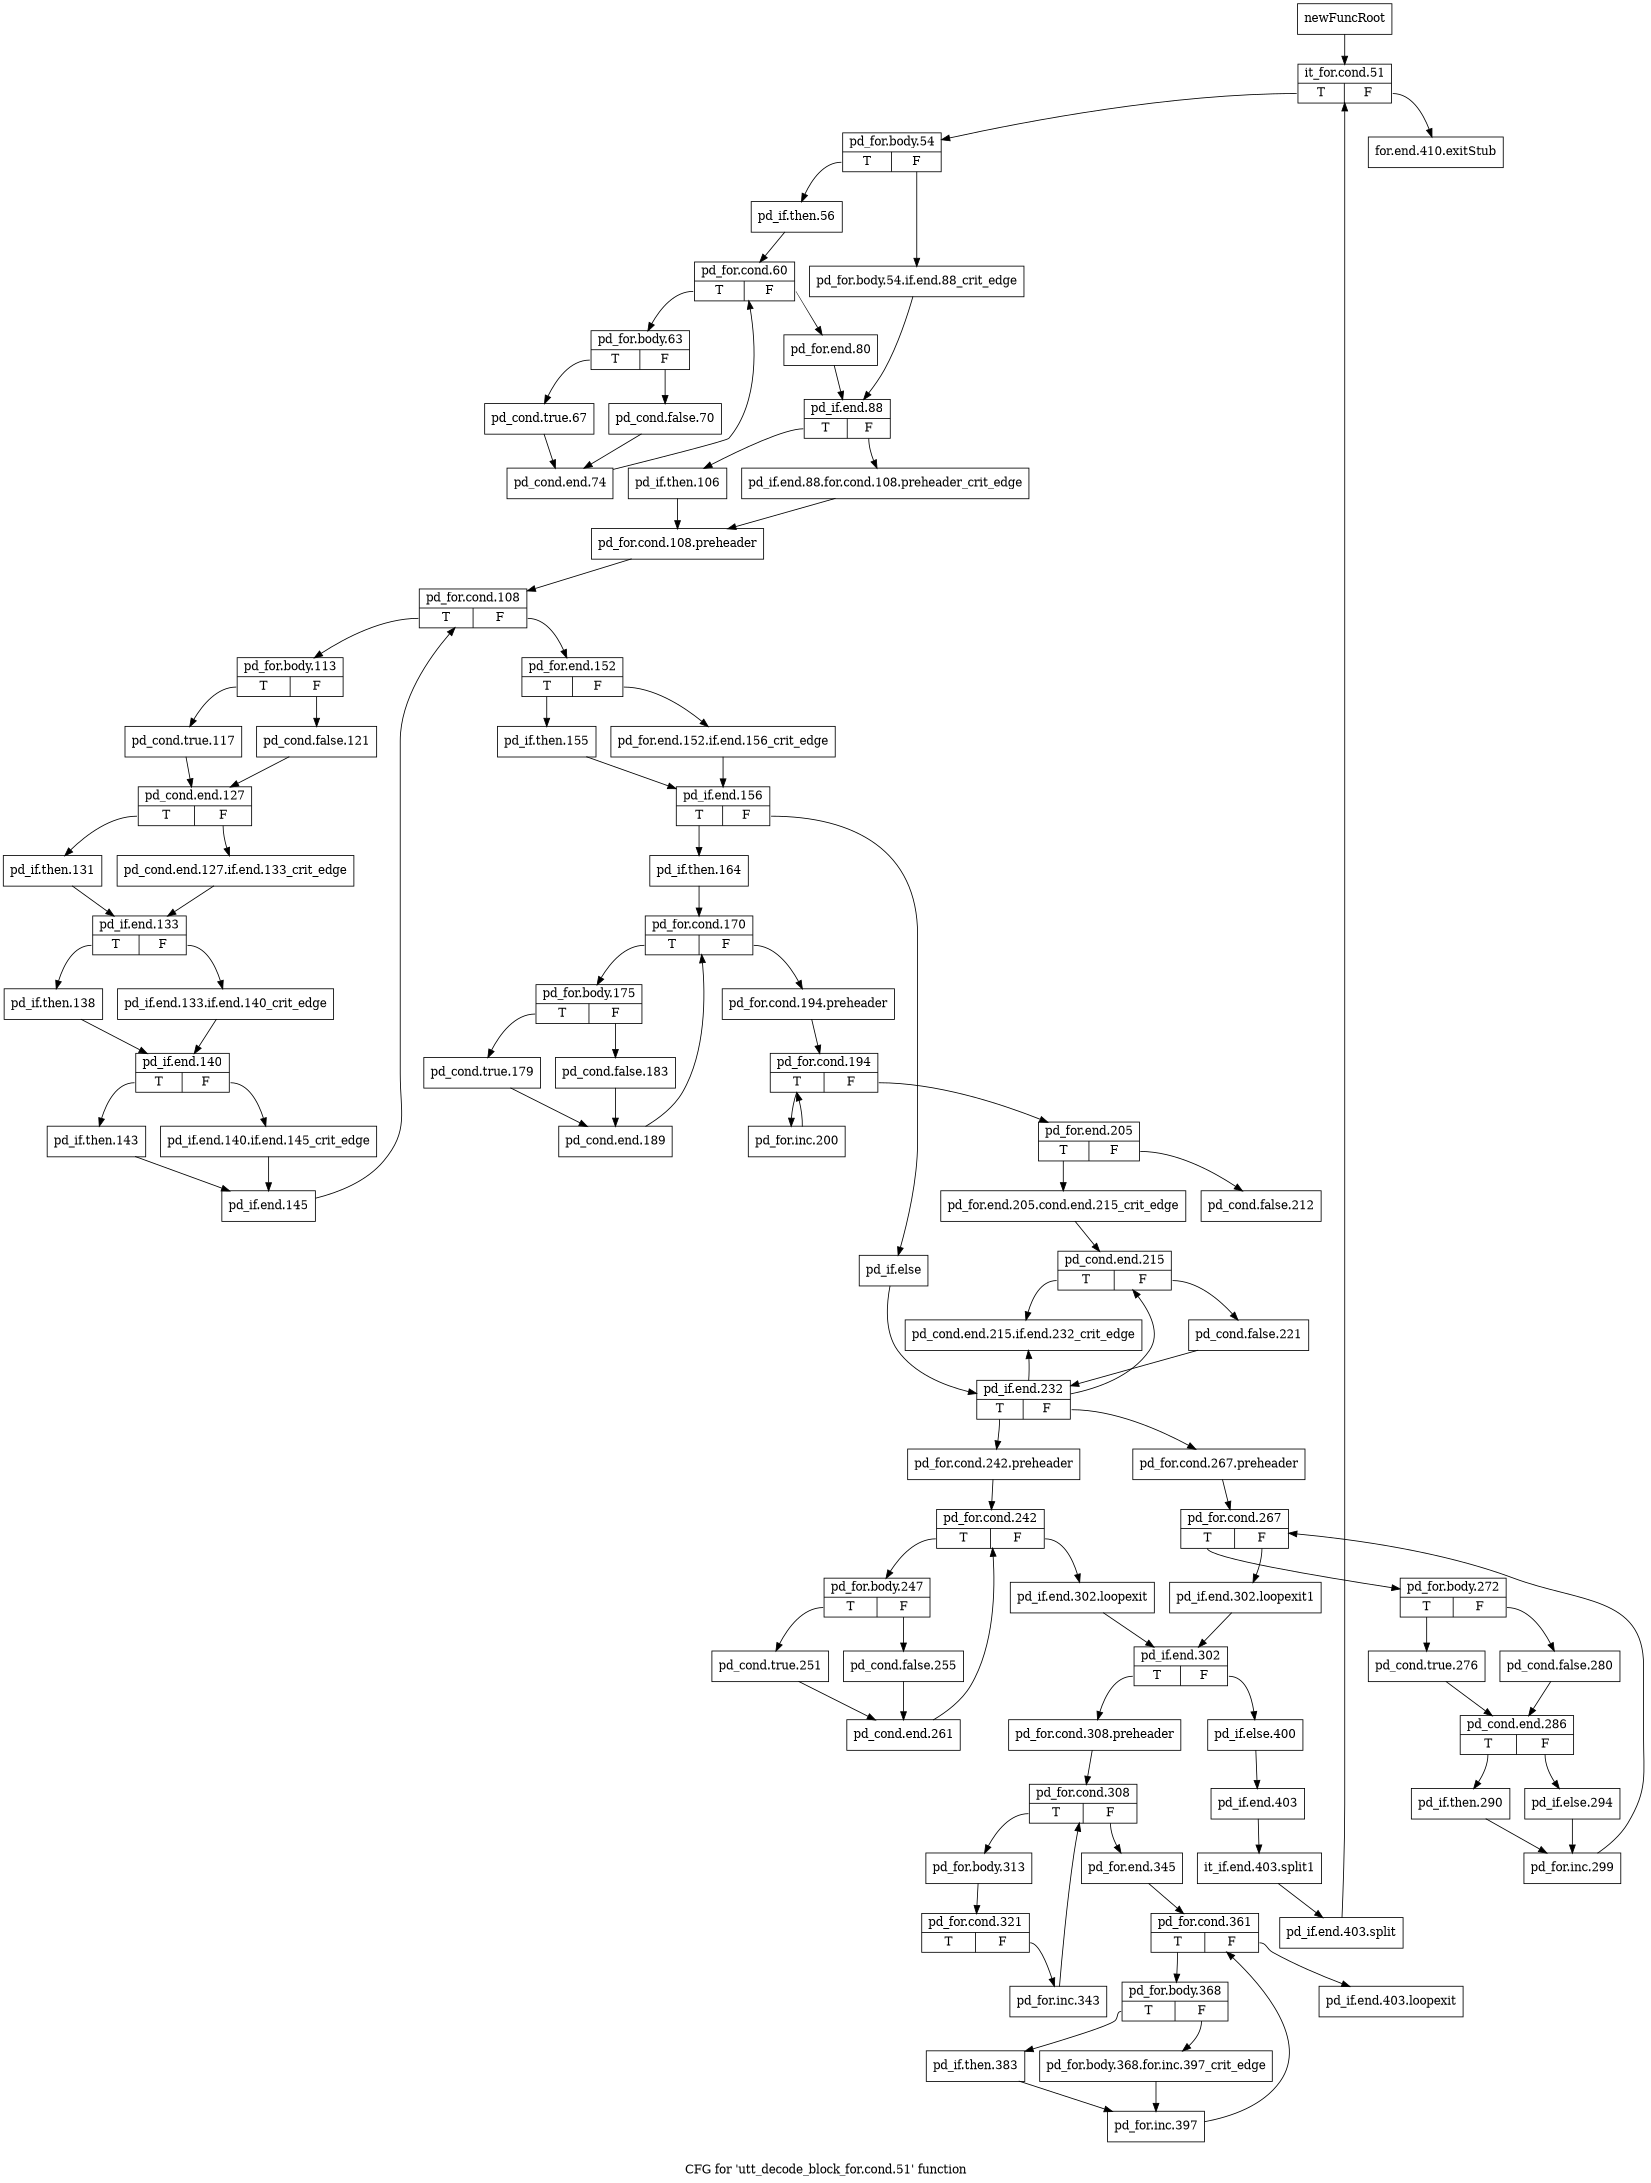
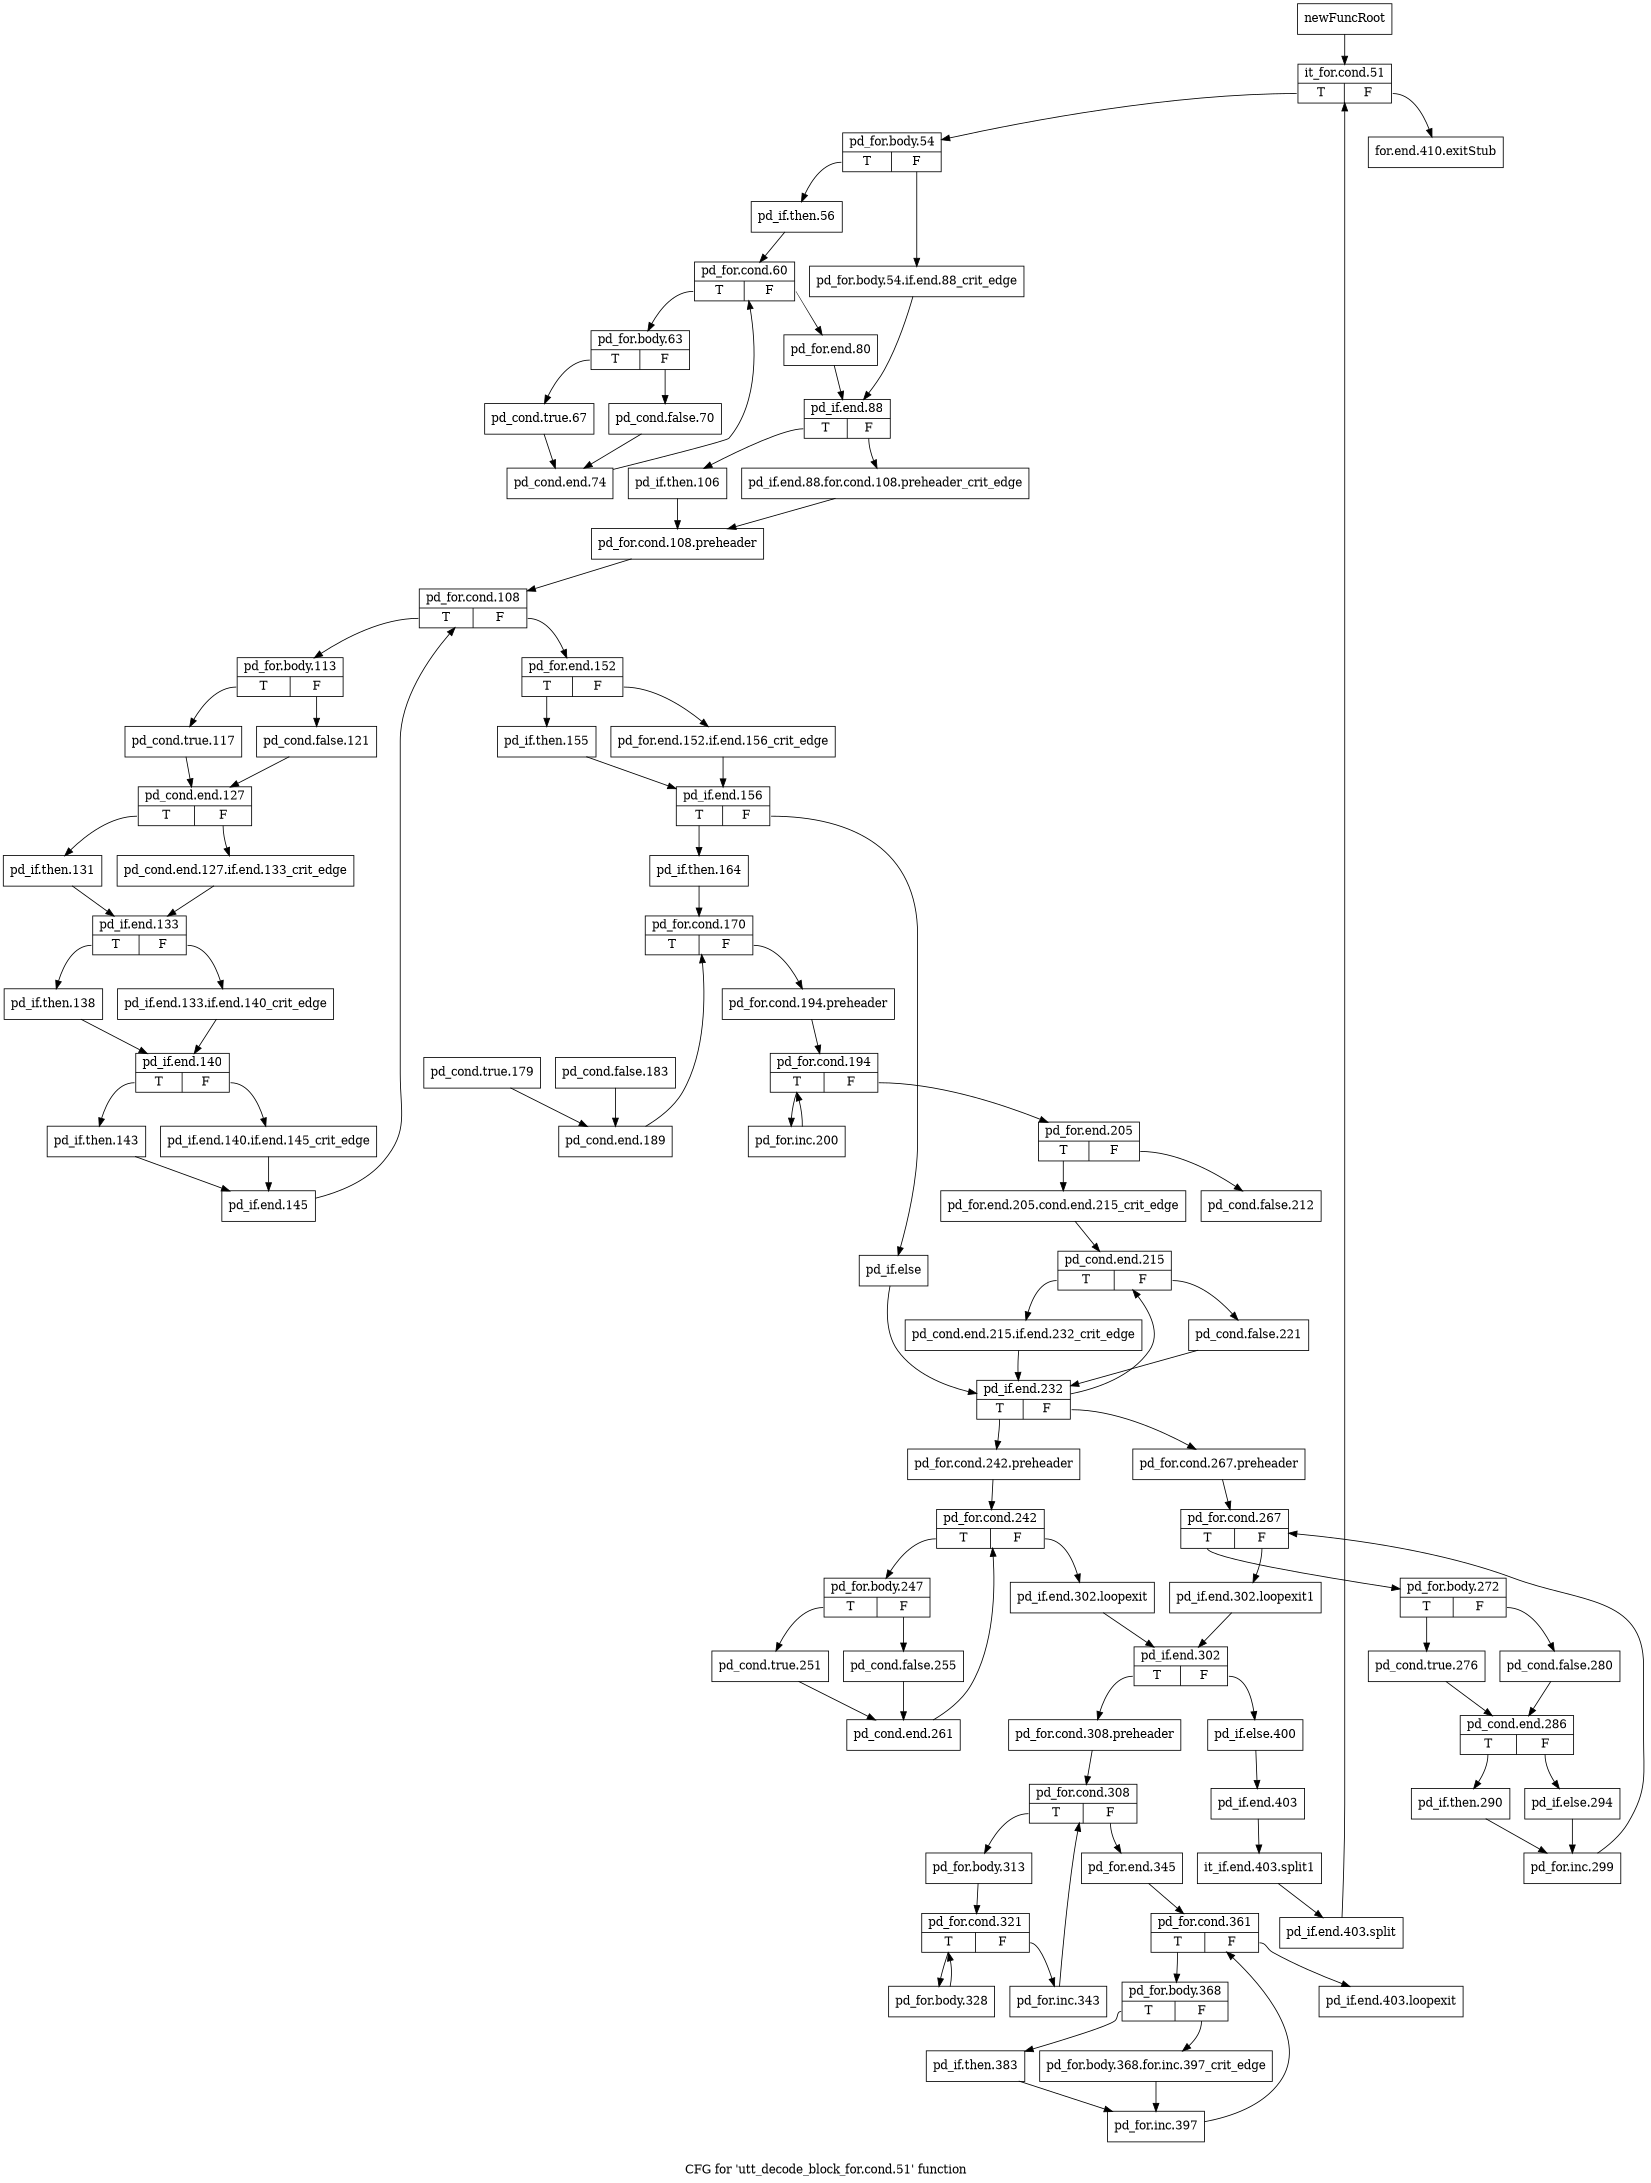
  digraph {
    label="CFG for 'utt_decode_block_for.cond.51' function"
    node [shape=record]
    n1 [label="{newFuncRoot}"]
    n2 [label="{it_for.cond.51|{<s0>T|<s1>F}}"]
    n3 [label="{for.end.410.exitStub}"]
    n4 [label="{pd_for.body.54|{<s0>T|<s1>F}}"]
    n5 [label="{pd_if.then.56}"]
    n6 [label="{pd_for.body.54.if.end.88_crit_edge}"]
    n7 [label="{pd_for.cond.60|{<s0>T|<s1>F}}"]
    n8 [label="{pd_if.end.88|{<s0>T|<s1>F}}"]
    n9 [label="{pd_for.body.63|{<s0>T|<s1>F}}"]
    n10 [label="{pd_for.end.80}"]
    n11 [label="{pd_if.then.106}"]
    n12 [label="{pd_if.end.88.for.cond.108.preheader_crit_edge}"]
    n13 [label="{pd_for.cond.108.preheader}"]
    n14 [label="{pd_cond.true.67}"]
    n15 [label="{pd_cond.false.70}"]
    n16 [label="{pd_cond.end.74}"]
    n17 [label="{pd_for.cond.108|{<s0>T|<s1>F}}"]
    n18 [label="{pd_for.body.113|{<s0>T|<s1>F}}"]
    n19 [label="{pd_for.end.152|{<s0>T|<s1>F}}"]
    n20 [label="{pd_cond.true.117}"]
    n21 [label="{pd_cond.false.121}"]
    n22 [label="{pd_if.then.155}"]
    n23 [label="{pd_for.end.152.if.end.156_crit_edge}"]
    n24 [label="{pd_cond.end.127|{<s0>T|<s1>F}}"]
    n25 [label="{pd_if.end.156|{<s0>T|<s1>F}}"]
    n26 [label="{pd_if.then.164}"]
    n27 [label="{pd_if.else}"]
    n28 [label="{pd_for.cond.170|{<s0>T|<s1>F}}"]
    n29 [label="{pd_if.end.232|{<s0>T|<s1>F}}"]
-   n30 [label="{pd_for.body.175|{<s0>T|<s1>F}}"]
    n31 [label="{pd_for.cond.194.preheader}"]
    n32 [label="{pd_for.cond.242.preheader}"]
    n33 [label="{pd_for.cond.267.preheader}"]
    n34 [label="{pd_cond.end.215|{<s0>T|<s1>F}}"]
    n35 [label="{pd_for.cond.242|{<s0>T|<s1>F}}"]
    n36 [label="{pd_for.cond.267|{<s0>T|<s1>F}}"]
    n37 [label="{pd_cond.true.179}"]
    n38 [label="{pd_cond.false.183}"]
    n39 [label="{pd_for.cond.194|{<s0>T|<s1>F}}"]
    n40 [label="{pd_cond.end.189}"]
    n41 [label="{pd_for.inc.200}"]
    n42 [label="{pd_for.end.205|{<s0>T|<s1>F}}"]
    n43 [label="{pd_for.end.205.cond.end.215_crit_edge}"]
    n44 [label="{pd_cond.false.212}"]
    n45 [label="{pd_cond.end.215.if.end.232_crit_edge}"]
    n46 [label="{pd_cond.false.221}"]
    n47 [label="{pd_for.body.247|{<s0>T|<s1>F}}"]
    n48 [label="{pd_if.end.302.loopexit}"]
    n49 [label="{pd_for.body.272|{<s0>T|<s1>F}}"]
    n50 [label="{pd_if.end.302.loopexit1}"]
    n51 [label="{pd_cond.true.276}"]
    n52 [label="{pd_cond.false.280}"]
    n53 [label="{pd_if.end.302|{<s0>T|<s1>F}}"]
    n54 [label="{pd_cond.end.286|{<s0>T|<s1>F}}"]
    n55 [label="{pd_for.cond.308.preheader}"]
    n56 [label="{pd_if.else.400}"]
    n57 [label="{pd_for.cond.308|{<s0>T|<s1>F}}"]
    n58 [label="{pd_if.end.403}"]
    n59 [label="{pd_if.then.290}"]
    n60 [label="{pd_if.else.294}"]
    n61 [label="{pd_for.inc.299}"]
    n62 [label="{pd_cond.true.251}"]
    n63 [label="{pd_cond.false.255}"]
    n64 [label="{pd_cond.end.261}"]
    n65 [label="{pd_for.body.313}"]
    n66 [label="{pd_for.end.345}"]
    n67 [label="{it_if.end.403.split1}"]
    n68 [label="{pd_if.end.403.split}"]
    n69 [label="{pd_for.cond.321|{<s0>T|<s1>F}}"]
    n70 [label="{pd_for.cond.361|{<s0>T|<s1>F}}"]
+   n71 [label="{pd_for.body.328}"]
    n72 [label="{pd_for.inc.343}"]
    n73 [label="{pd_for.body.368|{<s0>T|<s1>F}}"]
    n74 [label="{pd_if.end.403.loopexit}"]
    n75 [label="{pd_if.then.383}"]
    n76 [label="{pd_for.body.368.for.inc.397_crit_edge}"]
    n77 [label="{pd_for.inc.397}"]
    n78 [label="{pd_if.then.131}"]
    n79 [label="{pd_cond.end.127.if.end.133_crit_edge}"]
    n80 [label="{pd_if.end.133|{<s0>T|<s1>F}}"]
    n81 [label="{pd_if.then.138}"]
    n82 [label="{pd_if.end.133.if.end.140_crit_edge}"]
    n83 [label="{pd_if.end.140|{<s0>T|<s1>F}}"]
    n84 [label="{pd_if.then.143}"]
    n85 [label="{pd_if.end.140.if.end.145_crit_edge}"]
    n86 [label="{pd_if.end.145}"]
    n1 -> n2
    n2 -> n3 [tailport=s1]
    n2 -> n4 [tailport=s0]
    n4 -> n5 [tailport=s0]
    n4 -> n6 [tailport=s1]
    n5 -> n7
    n6 -> n8
    n7 -> n9 [tailport=s0]
    n7 -> n10 [tailport=s1]
    n8 -> n11 [tailport=s0]
    n8 -> n12 [tailport=s1]
    n9 -> n14 [tailport=s0]
    n9 -> n15 [tailport=s1]
    n10 -> n8
    n11 -> n13
    n12 -> n13
    n13 -> n17
    n14 -> n16
    n15 -> n16
    n16 -> n7
    n17 -> n18 [tailport=s0]
    n17 -> n19 [tailport=s1]
    n18 -> n20 [tailport=s0]
    n18 -> n21 [tailport=s1]
    n19 -> n22 [tailport=s0]
    n19 -> n23 [tailport=s1]
    n20 -> n24
    n21 -> n24
    n22 -> n25
    n23 -> n25
    n24 -> n78 [tailport=s0]
    n24 -> n79 [tailport=s1]
    n25 -> n26 [tailport=s0]
    n25 -> n27 [tailport=s1]
    n26 -> n28
    n27 -> n29
-   n28 -> n30 [tailport=s0]
    n28 -> n31 [tailport=s1]
    n29 -> n32 [tailport=s0]
    n29 -> n33 [tailport=s1]
    n29 -> n34
-   n30 -> n37 [tailport=s0]
-   n30 -> n38 [tailport=s1]
    n31 -> n39
    n32 -> n35
    n33 -> n36
    n34 -> n45 [tailport=s0]
    n34 -> n46 [tailport=s1]
    n35 -> n47 [tailport=s0]
    n35 -> n48 [tailport=s1]
    n36 -> n49 [tailport=s0]
    n36 -> n50 [tailport=s1]
    n37 -> n40
    n38 -> n40
    n39 -> n41 [tailport=s0]
    n39 -> n42 [tailport=s1]
    n40 -> n28
    n41 -> n39
    n42 -> n43 [tailport=s0]
    n42 -> n44 [tailport=s1]
    n43 -> n34
-   n29 -> n45
+   n45 -> n29
    n46 -> n29
    n47 -> n62 [tailport=s0]
    n47 -> n63 [tailport=s1]
    n48 -> n53
    n49 -> n51 [tailport=s0]
    n49 -> n52 [tailport=s1]
    n50 -> n53
    n51 -> n54
    n52 -> n54
    n53 -> n55 [tailport=s0]
    n53 -> n56 [tailport=s1]
    n54 -> n59 [tailport=s0]
    n54 -> n60 [tailport=s1]
    n55 -> n57
    n56 -> n58
    n57 -> n65 [tailport=s0]
    n57 -> n66 [tailport=s1]
    n58 -> n67
    n59 -> n61
    n60 -> n61
    n61 -> n36
    n62 -> n64
    n63 -> n64
    n64 -> n35
    n65 -> n69
    n66 -> n70
    n67 -> n68
    n68 -> n2
+   n69 -> n71 [tailport=s0]
    n69 -> n72 [tailport=s1]
    n70 -> n73 [tailport=s0]
    n70 -> n74 [tailport=s1]
+   n71 -> n69
    n72 -> n57
    n73 -> n75 [tailport=s0]
    n73 -> n76 [tailport=s1]
    n75 -> n77
    n76 -> n77
    n77 -> n70
    n78 -> n80
    n79 -> n80
    n80 -> n81 [tailport=s0]
    n80 -> n82 [tailport=s1]
    n81 -> n83
    n82 -> n83
    n83 -> n84 [tailport=s0]
    n83 -> n85 [tailport=s1]
    n84 -> n86
    n85 -> n86
    n86 -> n17
  }
